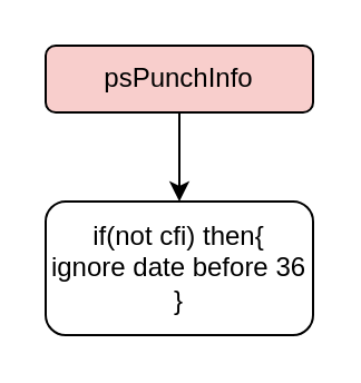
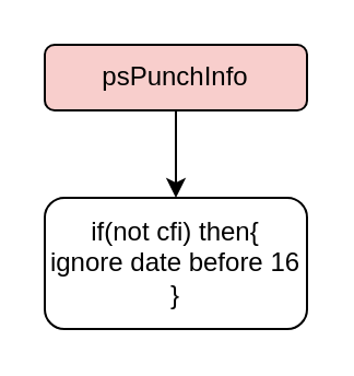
  <mxCell id="0" />
  <mxCell id="1" parent="0" />
  <mxCell id="2" value="" style="edgeStyle=orthogonalEdgeStyle;rounded=0;orthogonalLoop=1;jettySize=auto;html=1;" edge="1" parent="1" source="3" target="4"><mxGeometry relative="1" as="geometry" /></mxCell>
  <mxCell id="3" value="psPunchInfo" style="rounded=1;whiteSpace=wrap;html=1;fillColor=#f8cecc;" vertex="1" parent="1"><mxGeometry x="20" y="20" width="120" height="30" as="geometry" /></mxCell>
- <mxCell id="4" value="if(not cfi) then{&lt;br&gt;ignore date before 36&lt;br&gt;}" style="whiteSpace=wrap;html=1;rounded=1;" vertex="1" parent="1"><mxGeometry x="20" y="90" width="120" height="60" as="geometry" /></mxCell>
+ <mxCell id="4" value="if(not cfi) then{&lt;br&gt;ignore date before 16&lt;br&gt;}" style="whiteSpace=wrap;html=1;rounded=1;" vertex="1" parent="1"><mxGeometry x="20" y="90" width="120" height="60" as="geometry" /></mxCell>
